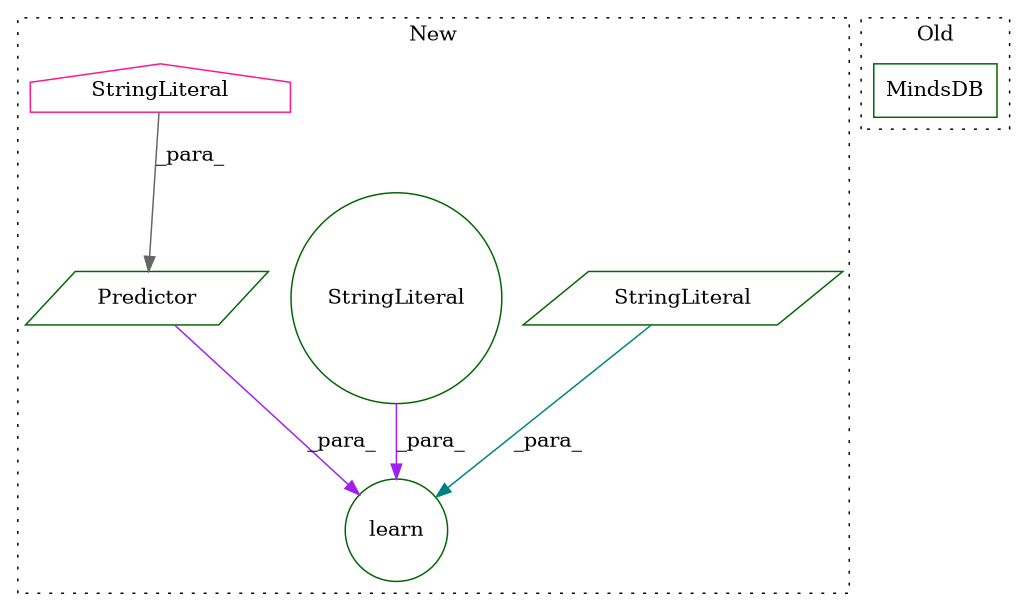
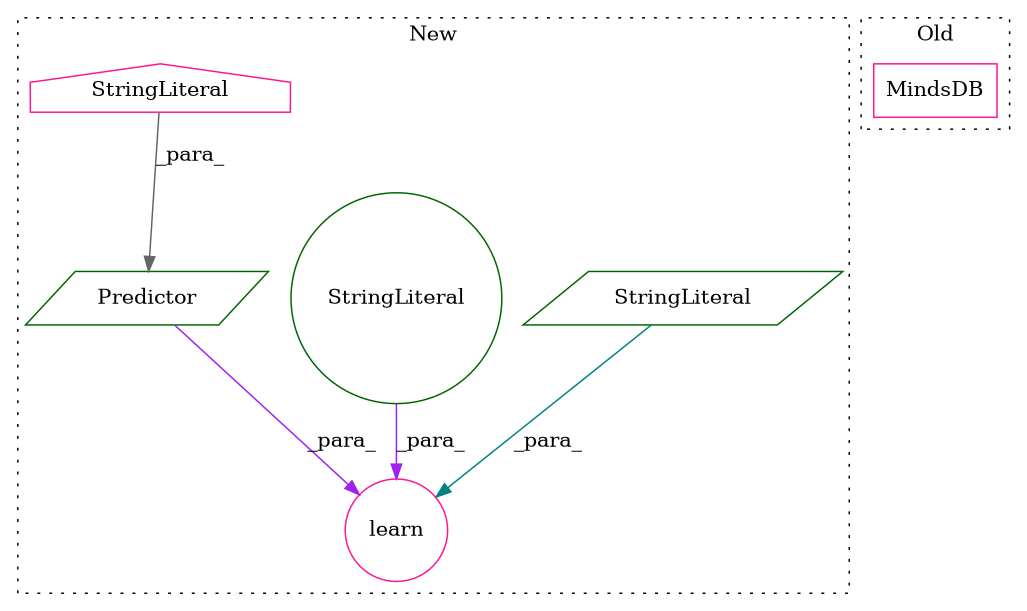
  digraph {
    node [a=32 color=darkgreen shape=circle]
    edge [color=purple]
-   n1 [l="6,1" label=learn s="2660,2781"]
+   n1 [color=deeppink l="6,1" label=learn s="2660,2781"]
    n2 [a=45 l=95 label=StringLiteral s=2666 shape=parallelogram]
    n3 [a=45 l=14 label=StringLiteral s=2762]
    n4 [l="10,1" label=Predictor s="2626,2649" shape=parallelogram]
    n5 [a=45 color=deeppink l=13 label=StringLiteral s=2636 shape=house]
-   n6 [l=9 label=MindsDB s=2516 shape=box]
+   n6 [color=deeppink l=9 label=MindsDB s=2516 shape=box]
    subgraph cluster_1 {
      label=New
      style=dotted
      n1
      n2
      n3
      n4
      n5
    }
    subgraph cluster_2 {
      label=Old
      style=dotted
      n6
    }
    n2 -> n1 [color=teal label=_para_]
    n3 -> n1 [label=_para_]
    n4 -> n1 [label=_para_]
    n5 -> n4 [color=gray40 label=_para_]
  }
